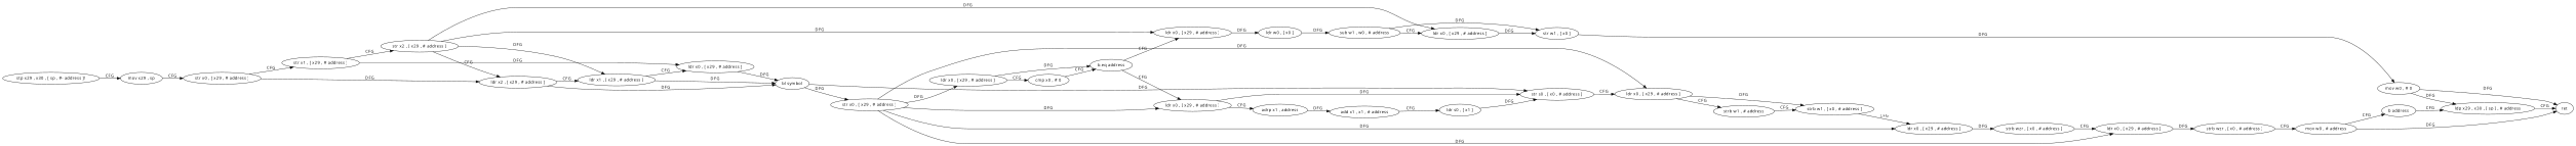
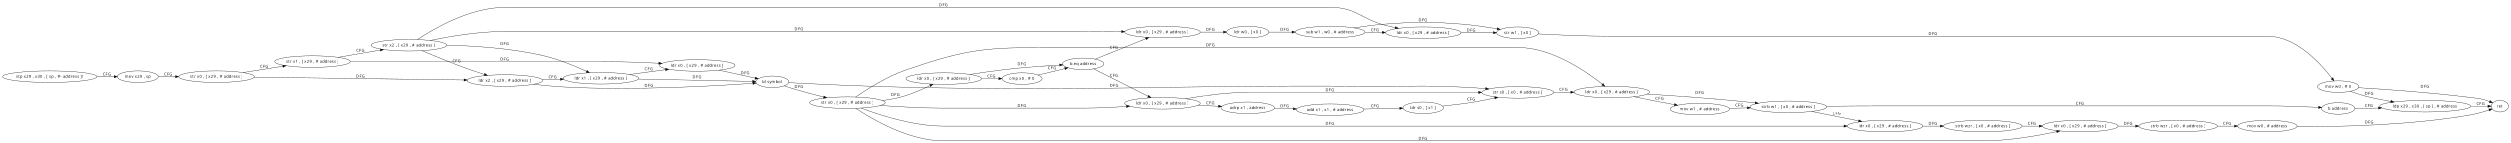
  digraph {
    fontname="Open Sans"
    rankdir=LR
    node [fontname="Open Sans"]
    edge [fontname="Open Sans"]
    n1 [label="stp x29 , x30 , [ sp , #- address ]!"]
    n2 [label="mov x29 , sp"]
    n3 [label="str x0 , [ x29 , # address ]"]
    n4 [label="str x1 , [ x29 , # address ]"]
    n5 [label="ldr x2 , [ x29 , # address ]"]
    n6 [label="str x2 , [ x29 , # address ]"]
    n7 [label="ldr x0 , [ x29 , # address ]"]
    n8 [label="ldr x1 , [ x29 , # address ]"]
    n9 [label="bl symbol"]
    n10 [label="ldr x0 , [ x29 , # address ]"]
    n11 [label="ldr x0 , [ x29 , # address ]"]
    n12 [label="ldr w0 , [ x0 ]"]
    n13 [label="str w1 , [ x0 ]"]
    n14 [label="str x0 , [ x29 , # address ]"]
    n15 [label="str s0 , [ x0 , # address ]"]
    n16 [label="ldr x0 , [ x29 , # address ]"]
    n17 [label="ldr x0 , [ x29 , # address ]"]
    n18 [label="ldr x0 , [ x29 , # address ]"]
    n19 [label="ldr x0 , [ x29 , # address ]"]
    n20 [label="ldr x0 , [ x29 , # address ]"]
    n21 [label="cmp x0 , # 0"]
    n22 [label="b.eq address"]
    n23 [label="adrp x1 , address"]
-   n24 [label="strb w1 , # address"]
+   n24 [label="mov w1 , # address"]
    n25 [label="strb w1 , [ x0 , # address ]"]
    n26 [label="strb wzr , [ x0 , # address ]"]
    n27 [label="strb wzr , [ x0 , # address ]"]
    n28 [label="sub w1 , w0 , # address"]
    n29 [label="add x1 , x1 , # address"]
    n30 [label="mov w0 , # 0"]
    n31 [label="ldp x29 , x30 , [ sp ] , # address"]
    n32 [label=ret]
    n33 [label="ldr s0 , [ x1 ]"]
    n34 [label="mov w0 , # address"]
    n35 [label="b address"]
    n1 -> n2 [label=CFG]
    n2 -> n3 [label=CFG]
    n3 -> n4 [label=CFG]
    n3 -> n5 [label=DFG]
    n4 -> n6 [label=CFG]
    n4 -> n7 [label=DFG]
    n5 -> n8 [label=CFG]
    n5 -> n9 [label=DFG]
    n6 -> n5 [label=CFG]
    n6 -> n8 [label=DFG]
    n6 -> n10 [label=DFG]
    n6 -> n11 [label=DFG]
    n7 -> n9 [label=DFG]
    n8 -> n7 [label=CFG]
    n8 -> n9 [label=DFG]
    n9 -> n14 [label=DFG]
    n9 -> n15 [label=DFG]
    n10 -> n12 [label=DFG]
    n11 -> n13 [label=DFG]
    n12 -> n28 [label=DFG]
    n13 -> n30 [label=DFG]
    n14 -> n16 [label=DFG]
    n14 -> n17 [label=DFG]
    n14 -> n18 [label=DFG]
    n14 -> n19 [label=DFG]
    n14 -> n20 [label=DFG]
    n15 -> n18 [label=CFG]
    n16 -> n21 [label=CFG]
    n16 -> n22 [label=DFG]
    n17 -> n15 [label=DFG]
    n17 -> n23 [label=CFG]
    n18 -> n24 [label=CFG]
    n18 -> n25 [label=DFG]
    n19 -> n26 [label=DFG]
    n20 -> n27 [label=DFG]
    n21 -> n22 [label=CFG]
    n22 -> n10 [label=CFG]
    n22 -> n17 [label=CFG]
    n23 -> n29 [label=DFG]
    n24 -> n25 [label=CFG]
    n25 -> n19 [label=CFG]
    n26 -> n20 [label=CFG]
    n27 -> n34 [label=CFG]
    n28 -> n11 [label=CFG]
    n28 -> n13 [label=DFG]
    n29 -> n33 [label=CFG]
    n30 -> n31 [label=DFG]
    n30 -> n32 [label=DFG]
    n31 -> n32 [label=CFG]
-   n33 -> n15 [label=DFG]
+   n33 -> n15 [label=CFG]
    n34 -> n32 [label=DFG]
-   n34 -> n35 [label=CFG]
+   n25 -> n35 [label=CFG]
    n35 -> n31 [label=CFG]
  }
